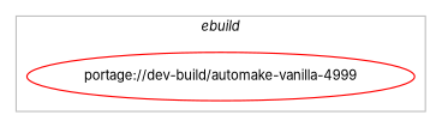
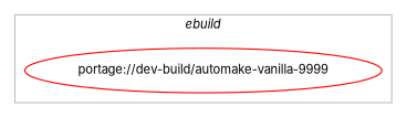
  digraph {
    compound=true
    concentrate=true
    fontname=Inter
    fontsize=10
    newrank=true
    rankdir=TB
    ranksep=1.5
-   n1 [color=red fontname=Inter fontsize=10 label="portage://dev-build/automake-vanilla-4999" width=4]
+   n1 [color=red fontname=Inter fontsize=10 label="portage://dev-build/automake-vanilla-9999" width=4]
    subgraph cluster_1 {
      color=gray
      label=<<i>ebuild</i>>
      n1
    }
    subgraph cluster_2 {
      color=gray
      label=<<i>dependencies</i>>
      subgraph cluster_3 {
        color=gray
        fillcolor="#eeeeee"
        label=<<i>compile</i>>
        style=filled
      }
      subgraph cluster_4 {
        color=gray
        fillcolor="#eeeeee"
        label=<<i>compile and run</i>>
        style=filled
      }
      subgraph cluster_5 {
        color=gray
        fillcolor="#eeeeee"
        label=<<i>run</i>>
        style=filled
      }
    }
    subgraph cluster_6 {
      color=gray
      label=<<i>candidates</i>>
      rank=same
    }
  }
